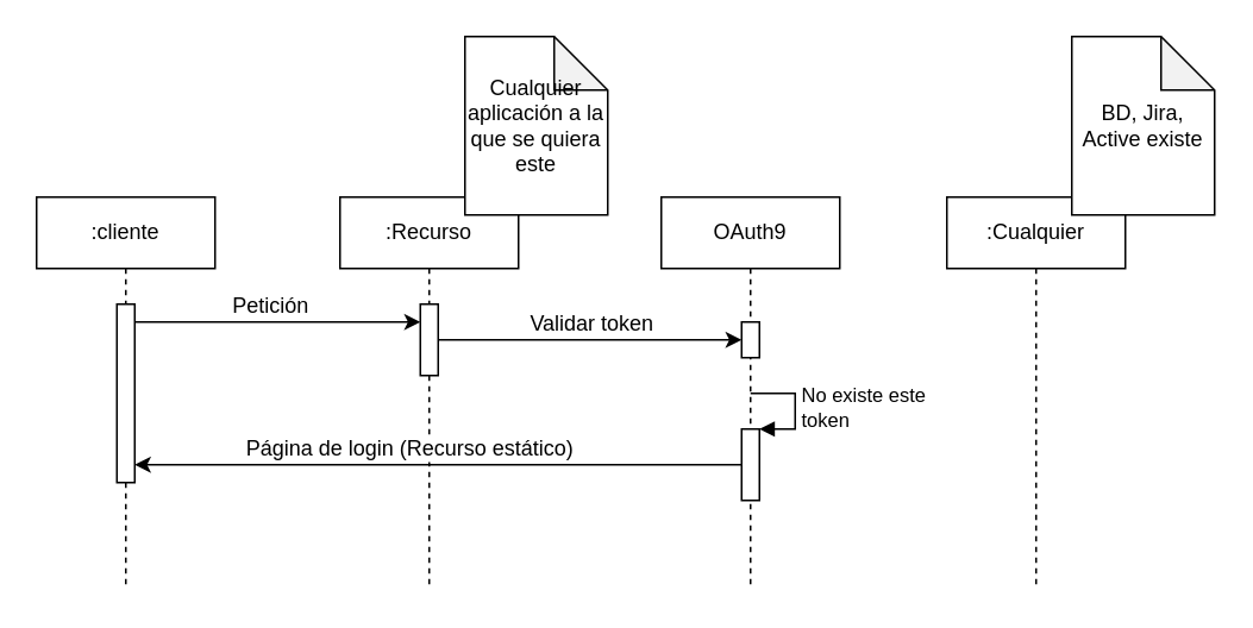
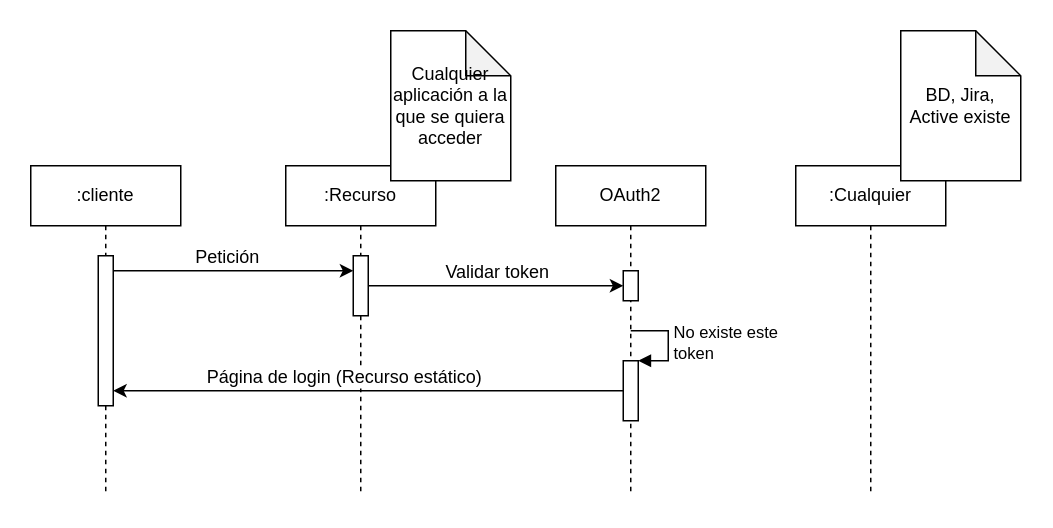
  <mxCell id="0" />
  <mxCell id="1" parent="0" />
  <mxCell id="2" value=":cliente" style="shape=umlLifeline;perimeter=lifelinePerimeter;whiteSpace=wrap;html=1;container=1;collapsible=0;recursiveResize=0;outlineConnect=0;" vertex="1" parent="1"><mxGeometry x="20" y="110" width="100" height="220" as="geometry" /></mxCell>
  <mxCell id="3" value="" style="html=1;points=[];perimeter=orthogonalPerimeter;" vertex="1" parent="2"><mxGeometry x="45" y="60" width="10" height="100" as="geometry" /></mxCell>
  <mxCell id="4" value=":Recurso" style="shape=umlLifeline;perimeter=lifelinePerimeter;whiteSpace=wrap;html=1;container=1;collapsible=0;recursiveResize=0;outlineConnect=0;" vertex="1" parent="1"><mxGeometry x="190" y="110" width="100" height="220" as="geometry" /></mxCell>
  <mxCell id="5" value="" style="html=1;points=[];perimeter=orthogonalPerimeter;" vertex="1" parent="4"><mxGeometry x="45" y="60" width="10" height="40" as="geometry" /></mxCell>
- <mxCell id="6" value="OAuth9" style="shape=umlLifeline;perimeter=lifelinePerimeter;whiteSpace=wrap;html=1;container=1;collapsible=0;recursiveResize=0;outlineConnect=0;" vertex="1" parent="1"><mxGeometry x="370" y="110" width="100" height="220" as="geometry" /></mxCell>
+ <mxCell id="6" value="OAuth2" style="shape=umlLifeline;perimeter=lifelinePerimeter;whiteSpace=wrap;html=1;container=1;collapsible=0;recursiveResize=0;outlineConnect=0;" vertex="1" parent="1"><mxGeometry x="370" y="110" width="100" height="220" as="geometry" /></mxCell>
  <mxCell id="7" value="" style="html=1;points=[];perimeter=orthogonalPerimeter;" vertex="1" parent="6"><mxGeometry x="45" y="70" width="10" height="20" as="geometry" /></mxCell>
  <mxCell id="8" value="" style="html=1;points=[];perimeter=orthogonalPerimeter;" vertex="1" parent="6"><mxGeometry x="45" y="130" width="10" height="40" as="geometry" /></mxCell>
  <mxCell id="9" value="No existe este&amp;nbsp;&lt;br&gt;token&lt;br&gt;" style="edgeStyle=orthogonalEdgeStyle;html=1;align=left;spacingLeft=2;endArrow=block;rounded=0;entryX=1;entryY=0;" edge="1" target="8" parent="6"><mxGeometry relative="1" as="geometry"><mxPoint x="50" y="110" as="sourcePoint" /><Array as="points"><mxPoint x="75" y="110" /></Array></mxGeometry></mxCell>
  <mxCell id="10" value=":Cualquier" style="shape=umlLifeline;perimeter=lifelinePerimeter;whiteSpace=wrap;html=1;container=1;collapsible=0;recursiveResize=0;outlineConnect=0;" vertex="1" parent="1"><mxGeometry x="530" y="110" width="100" height="220" as="geometry" /></mxCell>
  <mxCell id="11" value="BD, Jira, Active existe" style="shape=note;whiteSpace=wrap;html=1;backgroundOutline=1;darkOpacity=0.05;" vertex="1" parent="1"><mxGeometry x="600" y="20" width="80" height="100" as="geometry" /></mxCell>
- <mxCell id="12" value="Cualquier aplicación a la que se quiera este" style="shape=note;whiteSpace=wrap;html=1;backgroundOutline=1;darkOpacity=0.05;" vertex="1" parent="1"><mxGeometry x="260" y="20" width="80" height="100" as="geometry" /></mxCell>
+ <mxCell id="12" value="Cualquier aplicación a la que se quiera acceder" style="shape=note;whiteSpace=wrap;html=1;backgroundOutline=1;darkOpacity=0.05;" vertex="1" parent="1"><mxGeometry x="260" y="20" width="80" height="100" as="geometry" /></mxCell>
  <mxCell id="13" value="" style="edgeStyle=orthogonalEdgeStyle;rounded=0;orthogonalLoop=1;jettySize=auto;html=1;" edge="1" parent="1" source="3" target="5"><mxGeometry relative="1" as="geometry"><Array as="points"><mxPoint x="180" y="180" /><mxPoint x="180" y="180" /></Array></mxGeometry></mxCell>
  <mxCell id="14" value="Petición" style="text;html=1;resizable=0;points=[];align=center;verticalAlign=middle;labelBackgroundColor=#ffffff;" vertex="1" connectable="0" parent="13"><mxGeometry x="0.2" y="1" relative="1" as="geometry"><mxPoint x="-21" y="-9" as="offset" /></mxGeometry></mxCell>
  <mxCell id="15" value="" style="edgeStyle=orthogonalEdgeStyle;rounded=0;orthogonalLoop=1;jettySize=auto;html=1;" edge="1" parent="1" source="5" target="7"><mxGeometry relative="1" as="geometry"><Array as="points"><mxPoint x="370" y="190" /><mxPoint x="370" y="190" /></Array></mxGeometry></mxCell>
  <mxCell id="16" value="Validar token" style="text;html=1;resizable=0;points=[];align=center;verticalAlign=middle;labelBackgroundColor=#ffffff;" vertex="1" connectable="0" parent="15"><mxGeometry x="0.471" y="-18" relative="1" as="geometry"><mxPoint x="-40" y="-28" as="offset" /></mxGeometry></mxCell>
  <mxCell id="17" value="" style="edgeStyle=orthogonalEdgeStyle;rounded=0;orthogonalLoop=1;jettySize=auto;html=1;" edge="1" parent="1" source="8"><mxGeometry relative="1" as="geometry"><mxPoint x="75" y="260" as="targetPoint" /></mxGeometry></mxCell>
  <mxCell id="18" value="Página de login (Recurso estático)" style="text;html=1;resizable=0;points=[];align=center;verticalAlign=middle;labelBackgroundColor=#ffffff;" vertex="1" connectable="0" parent="17"><mxGeometry x="0.118" y="1" relative="1" as="geometry"><mxPoint x="3" y="-11" as="offset" /></mxGeometry></mxCell>
